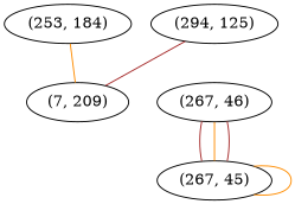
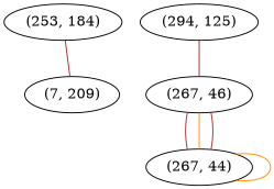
  graph {
    edge [color=darkorange weight=1]
    "(253, 184)"
    "(7, 209)"
    "(294, 125)"
    "(267, 46)"
-   "(267, 45)"
-   "(253, 184)" -- "(7, 209)"
-   "(294, 125)" -- "(7, 209)" [color=brown]
+   "(267, 45)" [label="(267, 44)"]
+   "(253, 184)" -- "(7, 209)" [color=brown]
+   "(294, 125)" -- "(267, 46)" [color=brown]
    "(267, 46)" -- "(267, 45)" [color=brown]
    "(267, 46)" -- "(267, 45)"
    "(267, 46)" -- "(267, 45)" [color=brown]
    "(267, 45)" -- "(267, 45)" [weight=2]
  }
